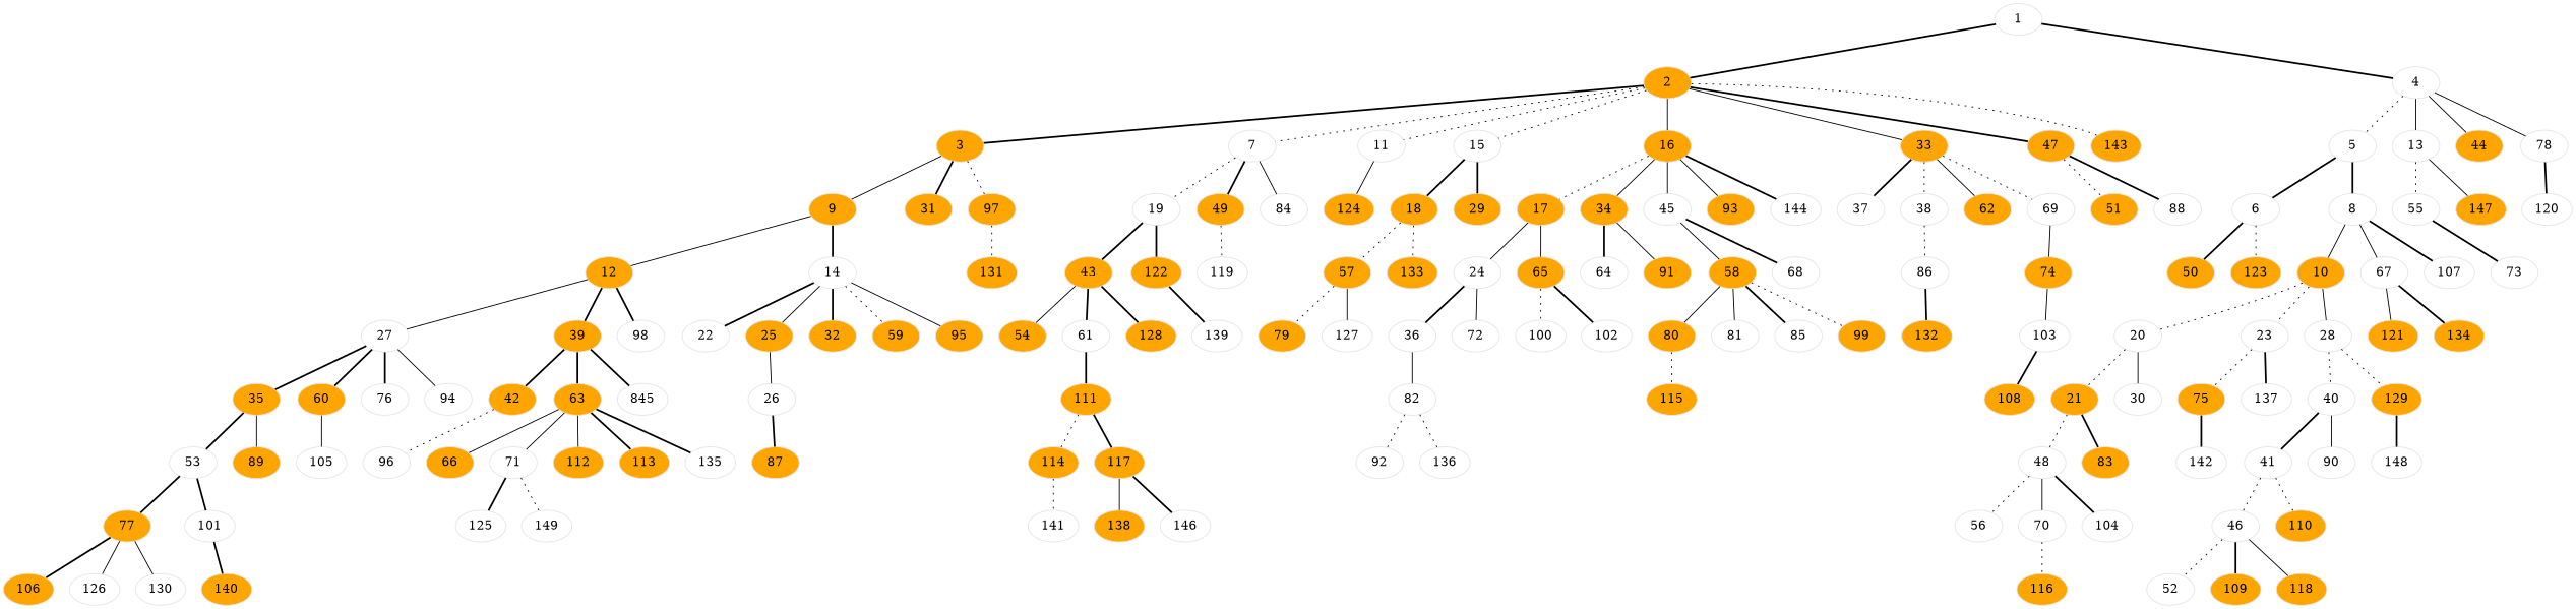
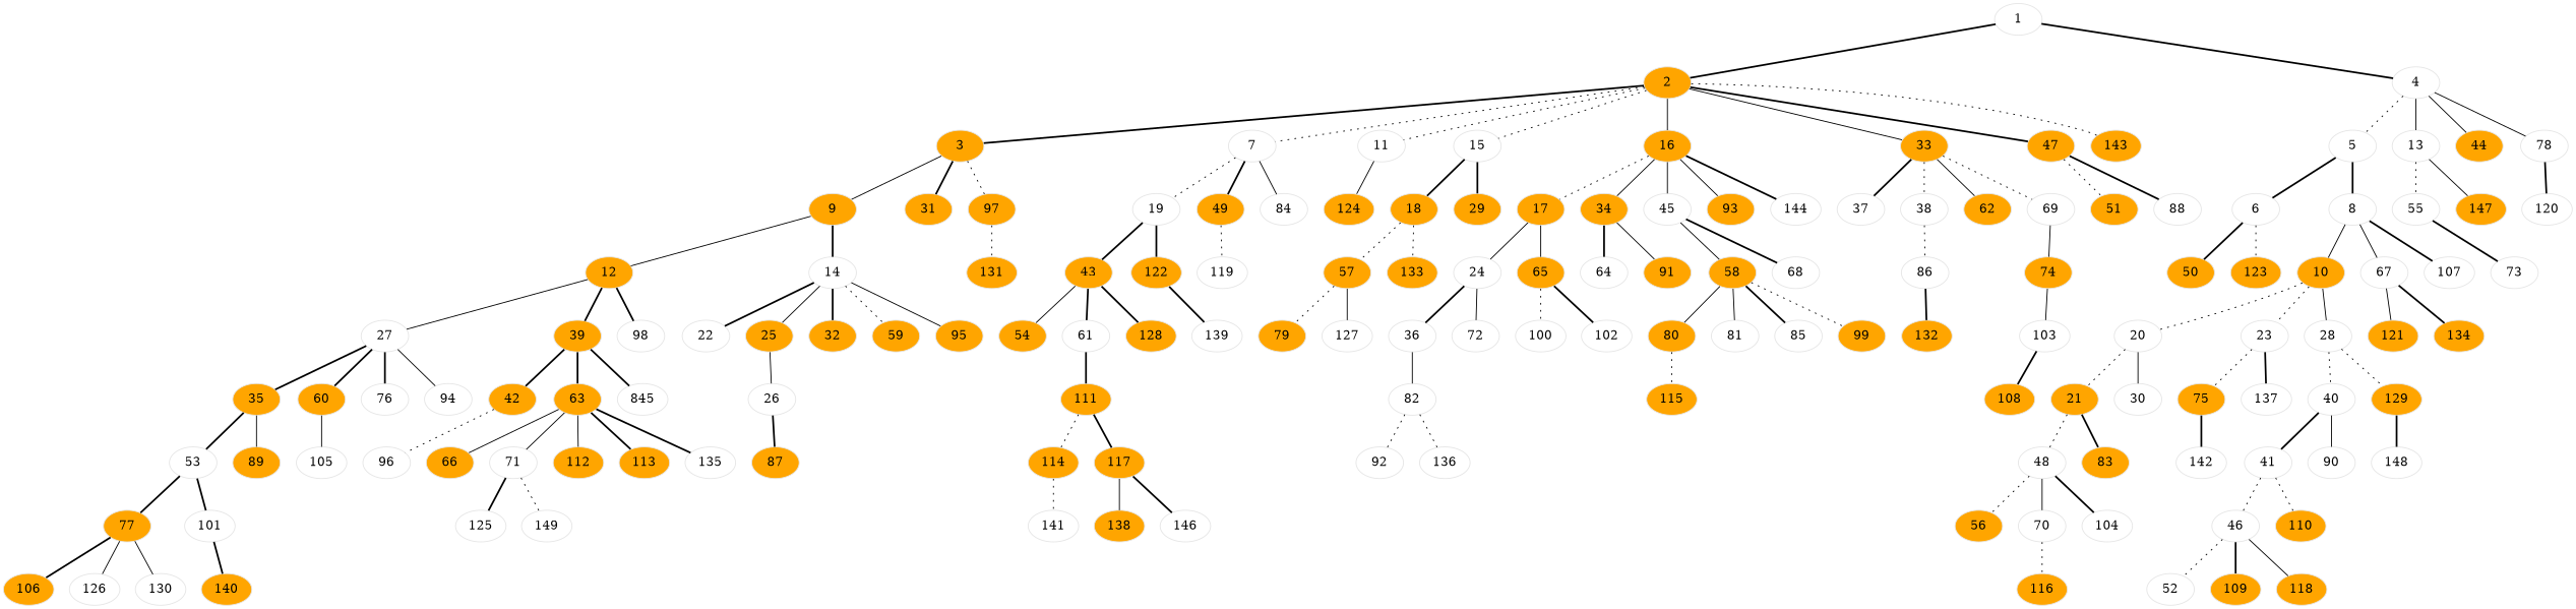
  graph {
    node [color=gray90 fillcolor=white style=filled]
    edge [style=bold]
    2 [fillcolor=orange]
    1
    4
    3 [fillcolor=orange]
    7
    11
    15
    16 [fillcolor=orange]
    33 [fillcolor=orange]
    47 [fillcolor=orange]
    143 [fillcolor=orange]
    5
    13
    44 [fillcolor=orange]
    78
    9 [fillcolor=orange]
    31 [fillcolor=orange]
    97 [fillcolor=orange]
    19
    49 [fillcolor=orange]
    84
    124 [fillcolor=orange]
    18 [fillcolor=orange]
    29 [fillcolor=orange]
    17 [fillcolor=orange]
    34 [fillcolor=orange]
    45
    93 [fillcolor=orange]
    144
    37
    38
    62 [fillcolor=orange]
    69
    51 [fillcolor=orange]
    88
    12 [fillcolor=orange]
    14
    131 [fillcolor=orange]
    6
    8
    55
    147 [fillcolor=orange]
    120
    50 [fillcolor=orange]
    123 [fillcolor=orange]
    10 [fillcolor=orange]
    67
    107
    43 [fillcolor=orange]
    122 [fillcolor=orange]
    119
    20
    23
    28
    121 [fillcolor=orange]
    134 [fillcolor=orange]
    27
    39 [fillcolor=orange]
    98
    22
    25 [fillcolor=orange]
    32 [fillcolor=orange]
    59 [fillcolor=orange]
    95 [fillcolor=orange]
    21 [fillcolor=orange]
    30
    75 [fillcolor=orange]
    137
    40
    129 [fillcolor=orange]
    35 [fillcolor=orange]
    60 [fillcolor=orange]
    76
    94
    42 [fillcolor=orange]
    63 [fillcolor=orange]
    n77 [label=845]
    73
    26
    57 [fillcolor=orange]
    133 [fillcolor=orange]
    24
    65 [fillcolor=orange]
    64
    91 [fillcolor=orange]
    58 [fillcolor=orange]
    68
    36
    72
    100
    102
    79 [fillcolor=orange]
    127
    54 [fillcolor=orange]
    61
    128 [fillcolor=orange]
    139
    48
    83 [fillcolor=orange]
-   56
+   56 [fillcolor=orange]
    70
    104
    142
    82
    87 [fillcolor=orange]
    53
    89 [fillcolor=orange]
    105
    41
    90
    148
    86
    74 [fillcolor=orange]
    77 [fillcolor=orange]
    101
    92
    136
    132 [fillcolor=orange]
    96
    66 [fillcolor=orange]
    71
    112 [fillcolor=orange]
    113 [fillcolor=orange]
    135
    46
    110 [fillcolor=orange]
    52
    109 [fillcolor=orange]
    118 [fillcolor=orange]
    111 [fillcolor=orange]
    80 [fillcolor=orange]
    81
    85
    99 [fillcolor=orange]
    116 [fillcolor=orange]
    106 [fillcolor=orange]
    126
    130
    140 [fillcolor=orange]
    115 [fillcolor=orange]
    114 [fillcolor=orange]
    117 [fillcolor=orange]
    125
    149
    103
    108 [fillcolor=orange]
    141
    138 [fillcolor=orange]
    146
    2 -- 3
    2 -- 7 [style=dotted]
    2 -- 11 [style=dotted]
    2 -- 15 [style=dotted]
    2 -- 16 [style=solid]
    2 -- 33 [style=solid]
    2 -- 47
    2 -- 143 [style=dotted]
    1 -- 2
    1 -- 4
    4 -- 5 [style=dotted]
    4 -- 13 [style=solid]
    4 -- 44 [style=solid]
    4 -- 78 [style=solid]
    3 -- 9 [style=solid]
    3 -- 31
    3 -- 97 [style=dotted]
    7 -- 19 [style=dotted]
    7 -- 49
    7 -- 84 [style=solid]
    11 -- 124 [style=solid]
    15 -- 18
    15 -- 29
    16 -- 17 [style=dotted]
    16 -- 34 [style=solid]
    16 -- 45 [style=solid]
    16 -- 93 [style=solid]
    16 -- 144
    33 -- 37
    33 -- 38 [style=dotted]
    33 -- 62 [style=solid]
    33 -- 69 [style=dotted]
    47 -- 51 [style=dotted]
    47 -- 88
    5 -- 6
    5 -- 8
    13 -- 55 [style=dotted]
    13 -- 147 [style=solid]
    78 -- 120
    9 -- 12 [style=solid]
    9 -- 14
    97 -- 131 [style=dotted]
    19 -- 43
    19 -- 122
    49 -- 119 [style=dotted]
    18 -- 57 [style=dotted]
    18 -- 133 [style=dotted]
    17 -- 24 [style=solid]
    17 -- 65 [style=solid]
    34 -- 64
    34 -- 91 [style=solid]
    45 -- 58 [style=solid]
    45 -- 68
    38 -- 86 [style=dotted]
    69 -- 74 [style=solid]
    12 -- 27 [style=solid]
    12 -- 39
    12 -- 98
    14 -- 22
    14 -- 25 [style=solid]
    14 -- 32
    14 -- 59 [style=dotted]
    14 -- 95 [style=solid]
    6 -- 50
    6 -- 123 [style=dotted]
    8 -- 10 [style=solid]
    8 -- 67 [style=solid]
    8 -- 107
    55 -- 73
    10 -- 20 [style=dotted]
    10 -- 23 [style=dotted]
    10 -- 28 [style=solid]
    67 -- 121 [style=solid]
    67 -- 134
    43 -- 54 [style=solid]
    43 -- 61
    43 -- 128
    122 -- 139
    20 -- 21 [style=dotted]
    20 -- 30 [style=solid]
    23 -- 75 [style=dotted]
    23 -- 137
    28 -- 40 [style=dotted]
    28 -- 129 [style=dotted]
    27 -- 35
    27 -- 60
    27 -- 76
    27 -- 94 [style=solid]
    39 -- 42
    39 -- 63
    39 -- n77
    25 -- 26 [style=solid]
    21 -- 48 [style=dotted]
    21 -- 83
    75 -- 142
    40 -- 41
    40 -- 90 [style=solid]
    129 -- 148
    35 -- 53
    35 -- 89 [style=solid]
    60 -- 105 [style=solid]
    42 -- 96 [style=dotted]
    63 -- 66 [style=solid]
    63 -- 71 [style=solid]
    63 -- 112 [style=solid]
    63 -- 113
    63 -- 135
    26 -- 87
    57 -- 79 [style=dotted]
    57 -- 127 [style=solid]
    24 -- 36
    24 -- 72 [style=solid]
    65 -- 100 [style=dotted]
    65 -- 102
    58 -- 80 [style=solid]
    58 -- 81 [style=solid]
    58 -- 85
    58 -- 99 [style=dotted]
    36 -- 82 [style=solid]
    61 -- 111
    48 -- 56 [style=dotted]
    48 -- 70 [style=solid]
    48 -- 104
    70 -- 116 [style=dotted]
    82 -- 92 [style=dotted]
    82 -- 136 [style=dotted]
    53 -- 77
    53 -- 101
    41 -- 46 [style=dotted]
    41 -- 110 [style=dotted]
    86 -- 132
    74 -- 103 [style=solid]
    77 -- 106
    77 -- 126 [style=solid]
    77 -- 130 [style=solid]
    101 -- 140
    71 -- 125
    71 -- 149 [style=dotted]
    46 -- 52 [style=dotted]
    46 -- 109
    46 -- 118 [style=solid]
    111 -- 114 [style=dotted]
    111 -- 117
    80 -- 115 [style=dotted]
    114 -- 141 [style=dotted]
    117 -- 138 [style=solid]
    117 -- 146
    103 -- 108
  }
